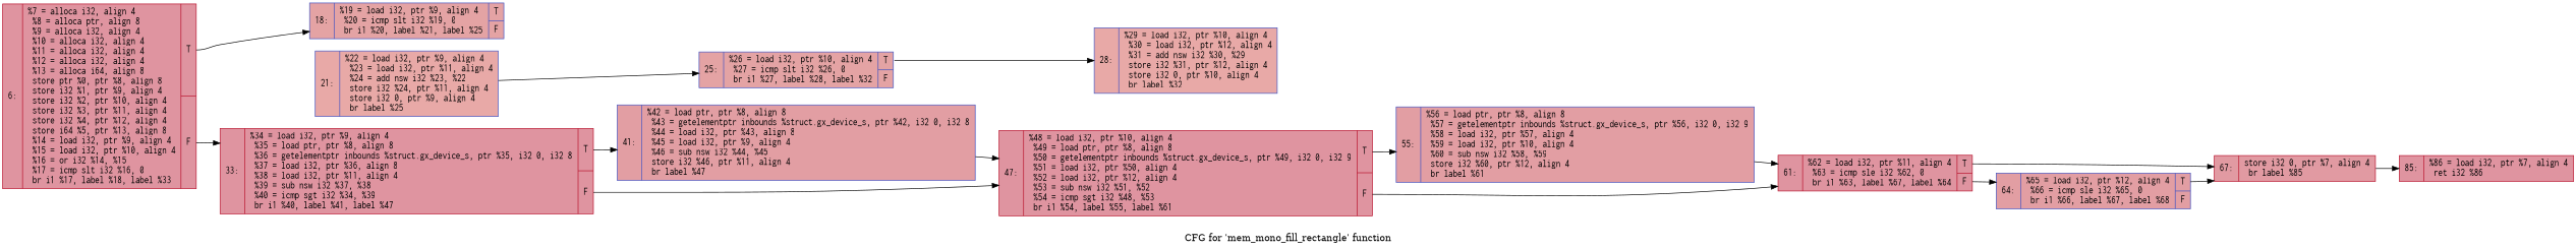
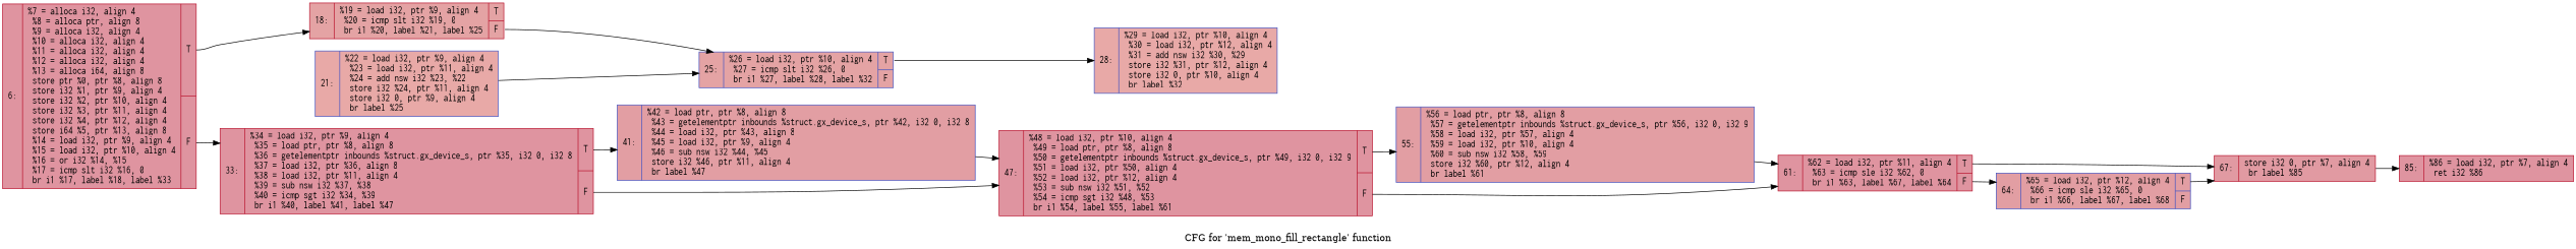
  digraph {
    label="CFG for 'mem_mono_fill_rectangle' function"
    rankdir=LR
    node [color="#3d50c3ff" fillcolor="#b70d2870" fontname=Courier shape=record style=filled]
    edge [tailport=s0]
    n1 [color="#b70d28ff" label="{6:\l|  %7 = alloca i32, align 4\l  %8 = alloca ptr, align 8\l  %9 = alloca i32, align 4\l  %10 = alloca i32, align 4\l  %11 = alloca i32, align 4\l  %12 = alloca i32, align 4\l  %13 = alloca i64, align 8\l  store ptr %0, ptr %8, align 8\l  store i32 %1, ptr %9, align 4\l  store i32 %2, ptr %10, align 4\l  store i32 %3, ptr %11, align 4\l  store i32 %4, ptr %12, align 4\l  store i64 %5, ptr %13, align 8\l  %14 = load i32, ptr %9, align 4\l  %15 = load i32, ptr %10, align 4\l  %16 = or i32 %14, %15\l  %17 = icmp slt i32 %16, 0\l  br i1 %17, label %18, label %33\l|{<s0>T|<s1>F}}"]
-   n2 [fillcolor="#c32e3170" label="{18:\l|  %19 = load i32, ptr %9, align 4\l  %20 = icmp slt i32 %19, 0\l  br i1 %20, label %21, label %25\l|{<s0>T|<s1>F}}"]
+   n2 [color="#b70d28ff" fillcolor="#c32e3170" label="{18:\l|  %19 = load i32, ptr %9, align 4\l  %20 = icmp slt i32 %19, 0\l  br i1 %20, label %21, label %25\l|{<s0>T|<s1>F}}"]
    n3 [color="#b70d28ff" label="{33:\l|  %34 = load i32, ptr %9, align 4\l  %35 = load ptr, ptr %8, align 8\l  %36 = getelementptr inbounds %struct.gx_device_s, ptr %35, i32 0, i32 8\l  %37 = load i32, ptr %36, align 8\l  %38 = load i32, ptr %11, align 4\l  %39 = sub nsw i32 %37, %38\l  %40 = icmp sgt i32 %34, %39\l  br i1 %40, label %41, label %47\l|{<s0>T|<s1>F}}"]
    n4 [fillcolor="#c32e3170" label="{25:\l|  %26 = load i32, ptr %10, align 4\l  %27 = icmp slt i32 %26, 0\l  br i1 %27, label %28, label %32\l|{<s0>T|<s1>F}}"]
    n5 [fillcolor="#be242e70" label="{41:\l|  %42 = load ptr, ptr %8, align 8\l  %43 = getelementptr inbounds %struct.gx_device_s, ptr %42, i32 0, i32 8\l  %44 = load i32, ptr %43, align 8\l  %45 = load i32, ptr %9, align 4\l  %46 = sub nsw i32 %44, %45\l  store i32 %46, ptr %11, align 4\l  br label %47\l}"]
    n6 [color="#b70d28ff" label="{47:\l|  %48 = load i32, ptr %10, align 4\l  %49 = load ptr, ptr %8, align 8\l  %50 = getelementptr inbounds %struct.gx_device_s, ptr %49, i32 0, i32 9\l  %51 = load i32, ptr %50, align 4\l  %52 = load i32, ptr %12, align 4\l  %53 = sub nsw i32 %51, %52\l  %54 = icmp sgt i32 %48, %53\l  br i1 %54, label %55, label %61\l|{<s0>T|<s1>F}}"]
    n7 [fillcolor="#ca3b3770" label="{21:\l|  %22 = load i32, ptr %9, align 4\l  %23 = load i32, ptr %11, align 4\l  %24 = add nsw i32 %23, %22\l  store i32 %24, ptr %11, align 4\l  store i32 0, ptr %9, align 4\l  br label %25\l}"]
    n8 [fillcolor="#ca3b3770" label="{28:\l|  %29 = load i32, ptr %10, align 4\l  %30 = load i32, ptr %12, align 4\l  %31 = add nsw i32 %30, %29\l  store i32 %31, ptr %12, align 4\l  store i32 0, ptr %10, align 4\l  br label %32\l}"]
    n9 [fillcolor="#be242e70" label="{55:\l|  %56 = load ptr, ptr %8, align 8\l  %57 = getelementptr inbounds %struct.gx_device_s, ptr %56, i32 0, i32 9\l  %58 = load i32, ptr %57, align 4\l  %59 = load i32, ptr %10, align 4\l  %60 = sub nsw i32 %58, %59\l  store i32 %60, ptr %12, align 4\l  br label %61\l}"]
    n10 [color="#b70d28ff" label="{61:\l|  %62 = load i32, ptr %11, align 4\l  %63 = icmp sle i32 %62, 0\l  br i1 %63, label %67, label %64\l|{<s0>T|<s1>F}}"]
    n11 [color="#b70d28ff" fillcolor="#bb1b2c70" label="{67:\l|  store i32 0, ptr %7, align 4\l  br label %85\l}"]
    n12 [fillcolor="#be242e70" label="{64:\l|  %65 = load i32, ptr %12, align 4\l  %66 = icmp sle i32 %65, 0\l  br i1 %66, label %67, label %68\l|{<s0>T|<s1>F}}"]
    n13 [color="#b70d28ff" label="{85:\l|  %86 = load i32, ptr %7, align 4\l  ret i32 %86\l}"]
    n1 -> n2
    n1 -> n3 [tailport=s1]
+   n2 -> n4 [tailport=s1]
    n3 -> n5
    n3 -> n6 [tailport=s1]
    n4 -> n8
    n5 -> n6 [tailport=""]
    n6 -> n9
    n6 -> n10 [tailport=s1]
    n7 -> n4 [tailport=""]
    n9 -> n10 [tailport=""]
    n10 -> n11
    n10 -> n12 [tailport=s1]
    n11 -> n13 [tailport=""]
    n12 -> n11
  }
